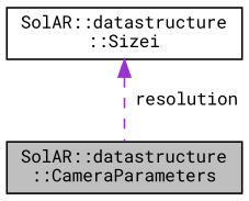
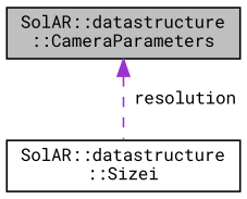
  digraph {
    fontname="Roboto Mono"
    node [color=black fontname="Roboto Mono" fontsize=10 shape=record style=filled]
    n1 [fillcolor=grey75 fontcolor=black height=0.2 label="SolAR::datastructure\l::CameraParameters" width=0.4]
    n2 [fillcolor=white height=0.2 label="SolAR::datastructure\l::Sizei" width=0.4]
-   n2 -> n1 [color=darkorchid3 dir=back fontname="Roboto Mono" fontsize=10 label=" resolution" labelfontname=Helvetica labelfontsize=10 style=dashed]
+   n1 -> n2 [color=darkorchid3 dir=back fontname="Roboto Mono" fontsize=10 label=" resolution" labelfontname=Helvetica labelfontsize=10 style=dashed]
  }
